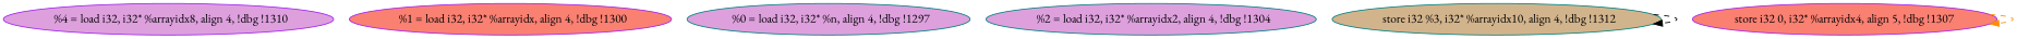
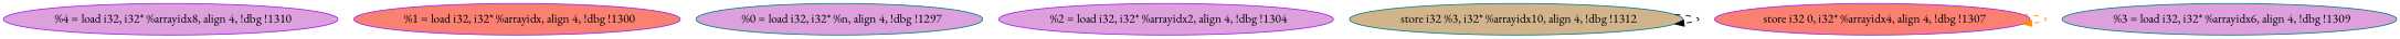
  digraph {
    fontname="EB Garamond"
    node [color=purple fillcolor=plum fontname="EB Garamond" shape=ellipse style=filled]
    edge [fontname="EB Garamond" style=dashed]
    n1 [label="  %4 = load i32, i32* %arrayidx8, align 4, !dbg !1310"]
    n2 [fillcolor=salmon label="  %1 = load i32, i32* %arrayidx, align 4, !dbg !1300"]
    n3 [color=teal label="  %0 = load i32, i32* %n, align 4, !dbg !1297"]
-   n4 [color=teal label="  %2 = load i32, i32* %arrayidx2, align 4, !dbg !1304"]
+   n4 [label="  %2 = load i32, i32* %arrayidx2, align 4, !dbg !1304"]
    n5 [color=teal fillcolor=tan label="  store i32 %3, i32* %arrayidx10, align 4, !dbg !1312"]
-   n6 [fillcolor=salmon label="store i32 0, i32* %arrayidx4, align 5, !dbg !1307"]
+   n6 [fillcolor=salmon label="  store i32 0, i32* %arrayidx4, align 4, !dbg !1307"]
+   n7 [color=teal label="  %3 = load i32, i32* %arrayidx6, align 4, !dbg !1309"]
    n5 -> n5 [color=black]
    n6 -> n6 [color=darkorange]
  }
